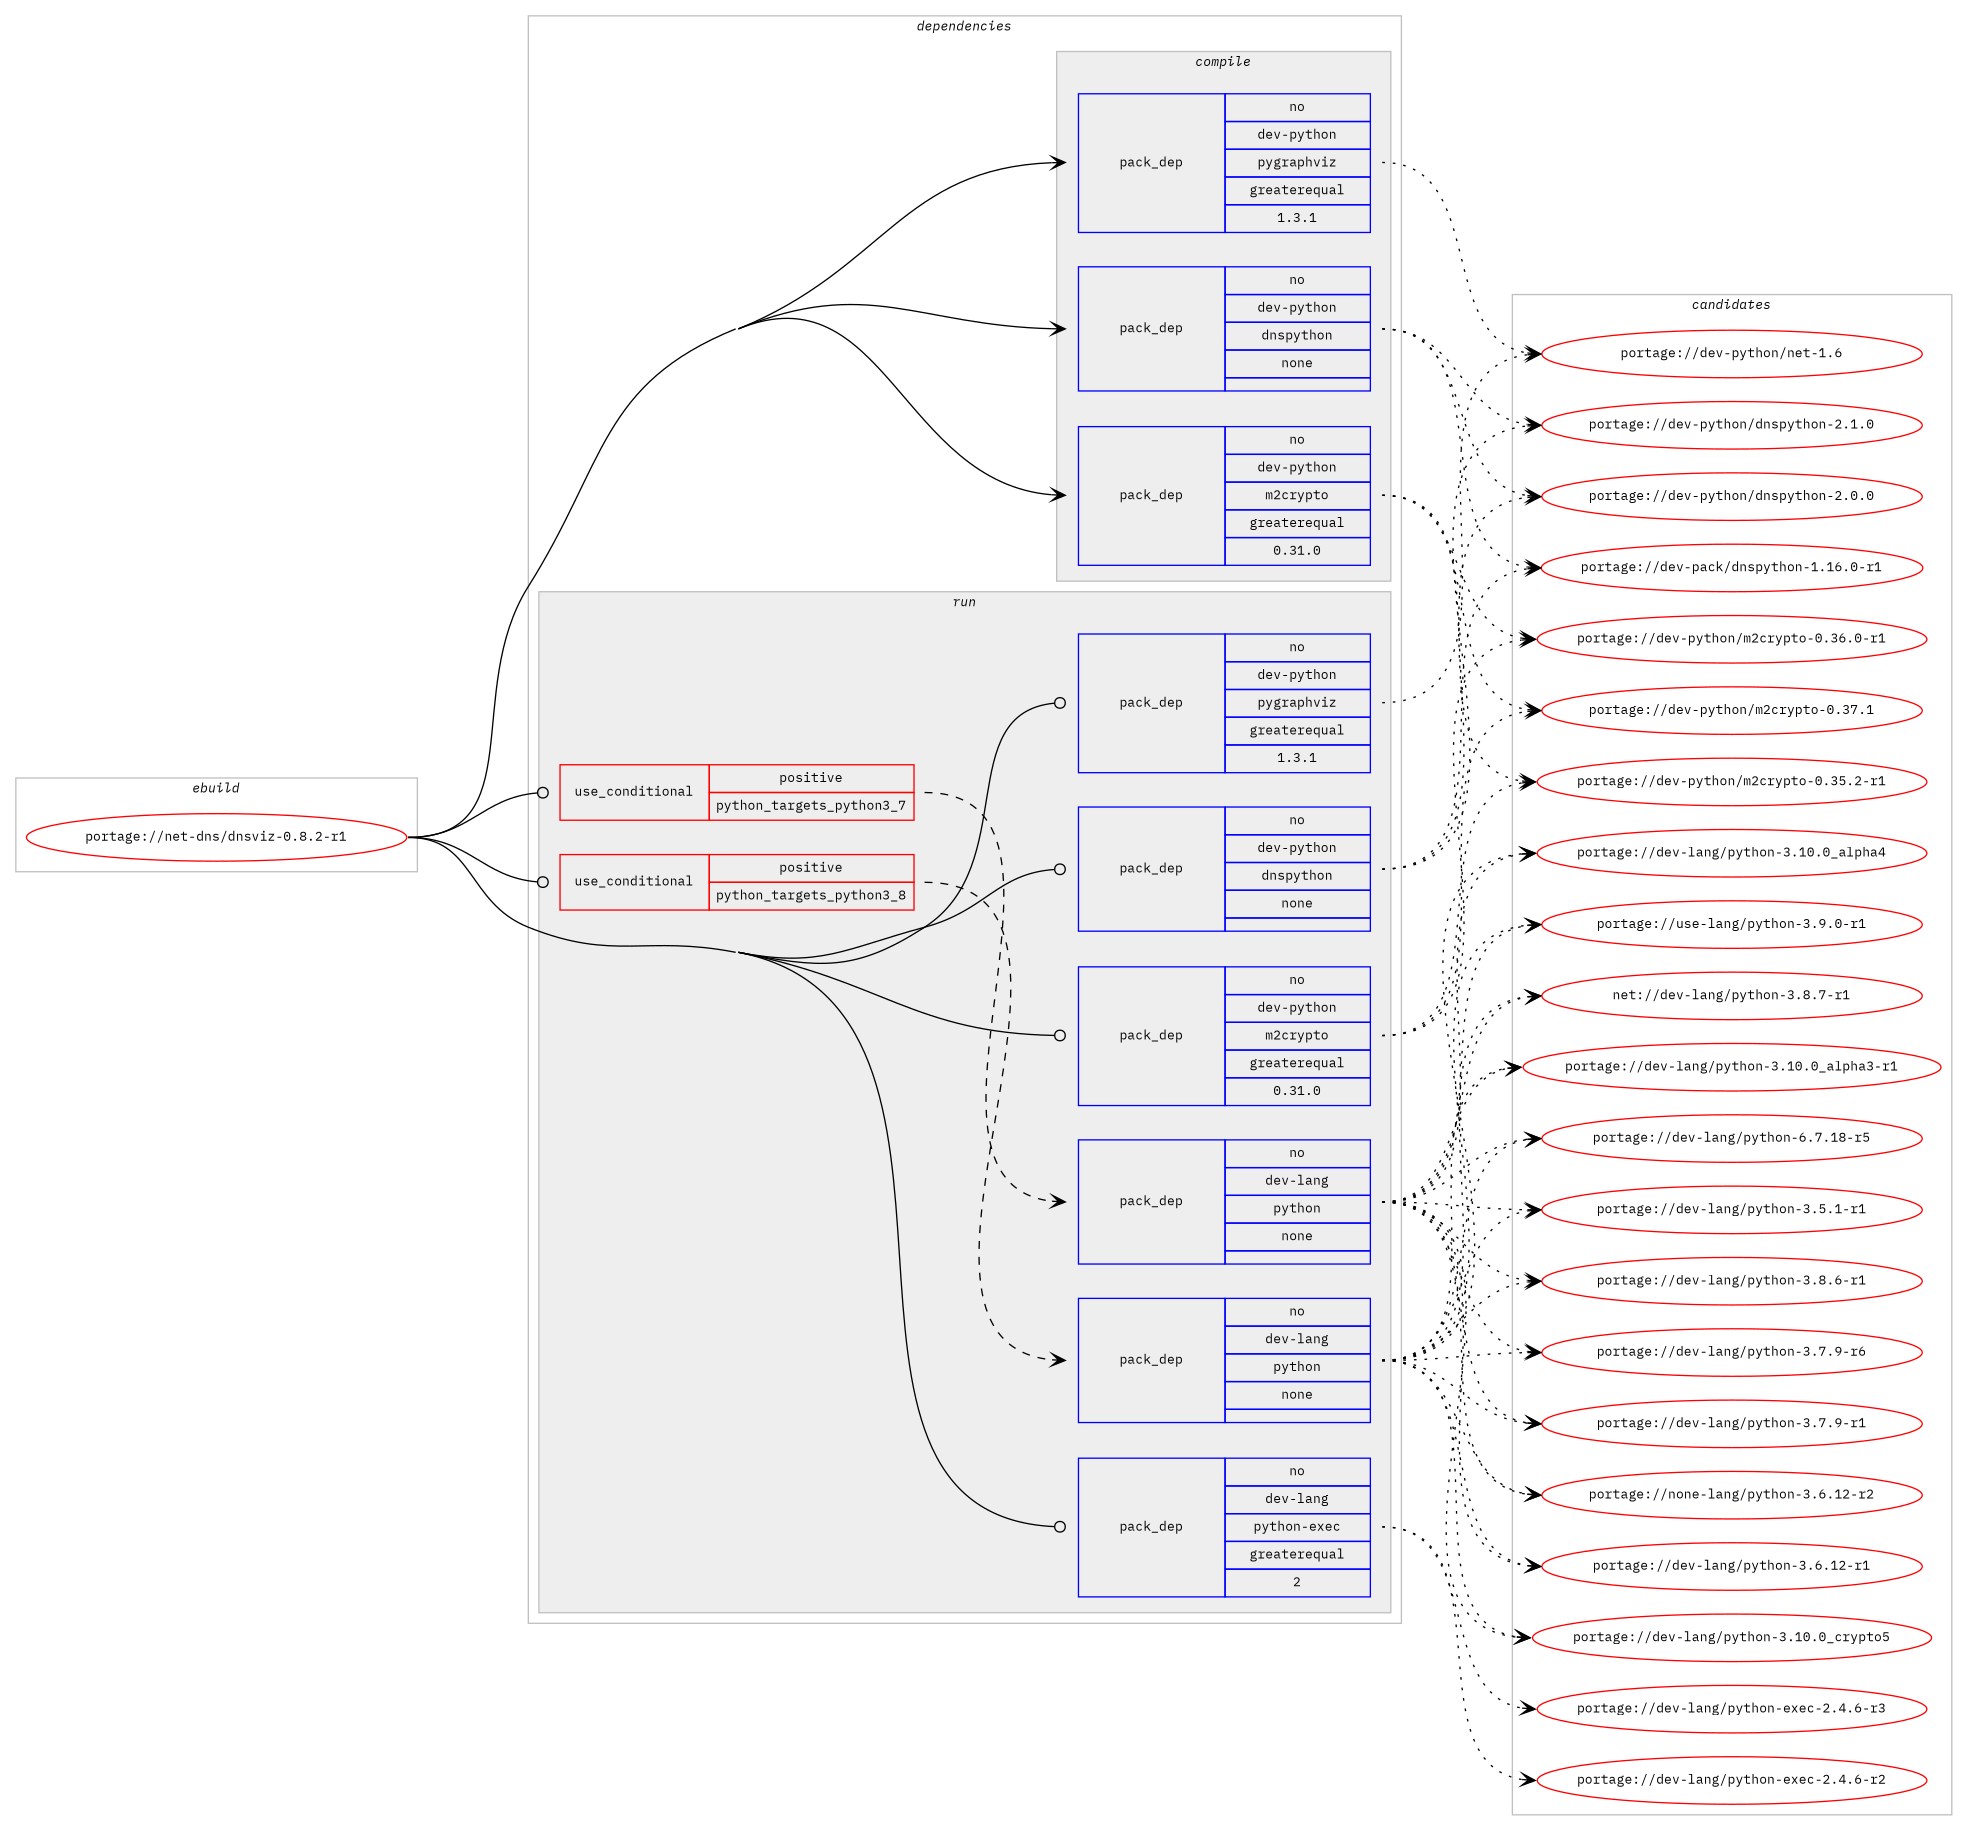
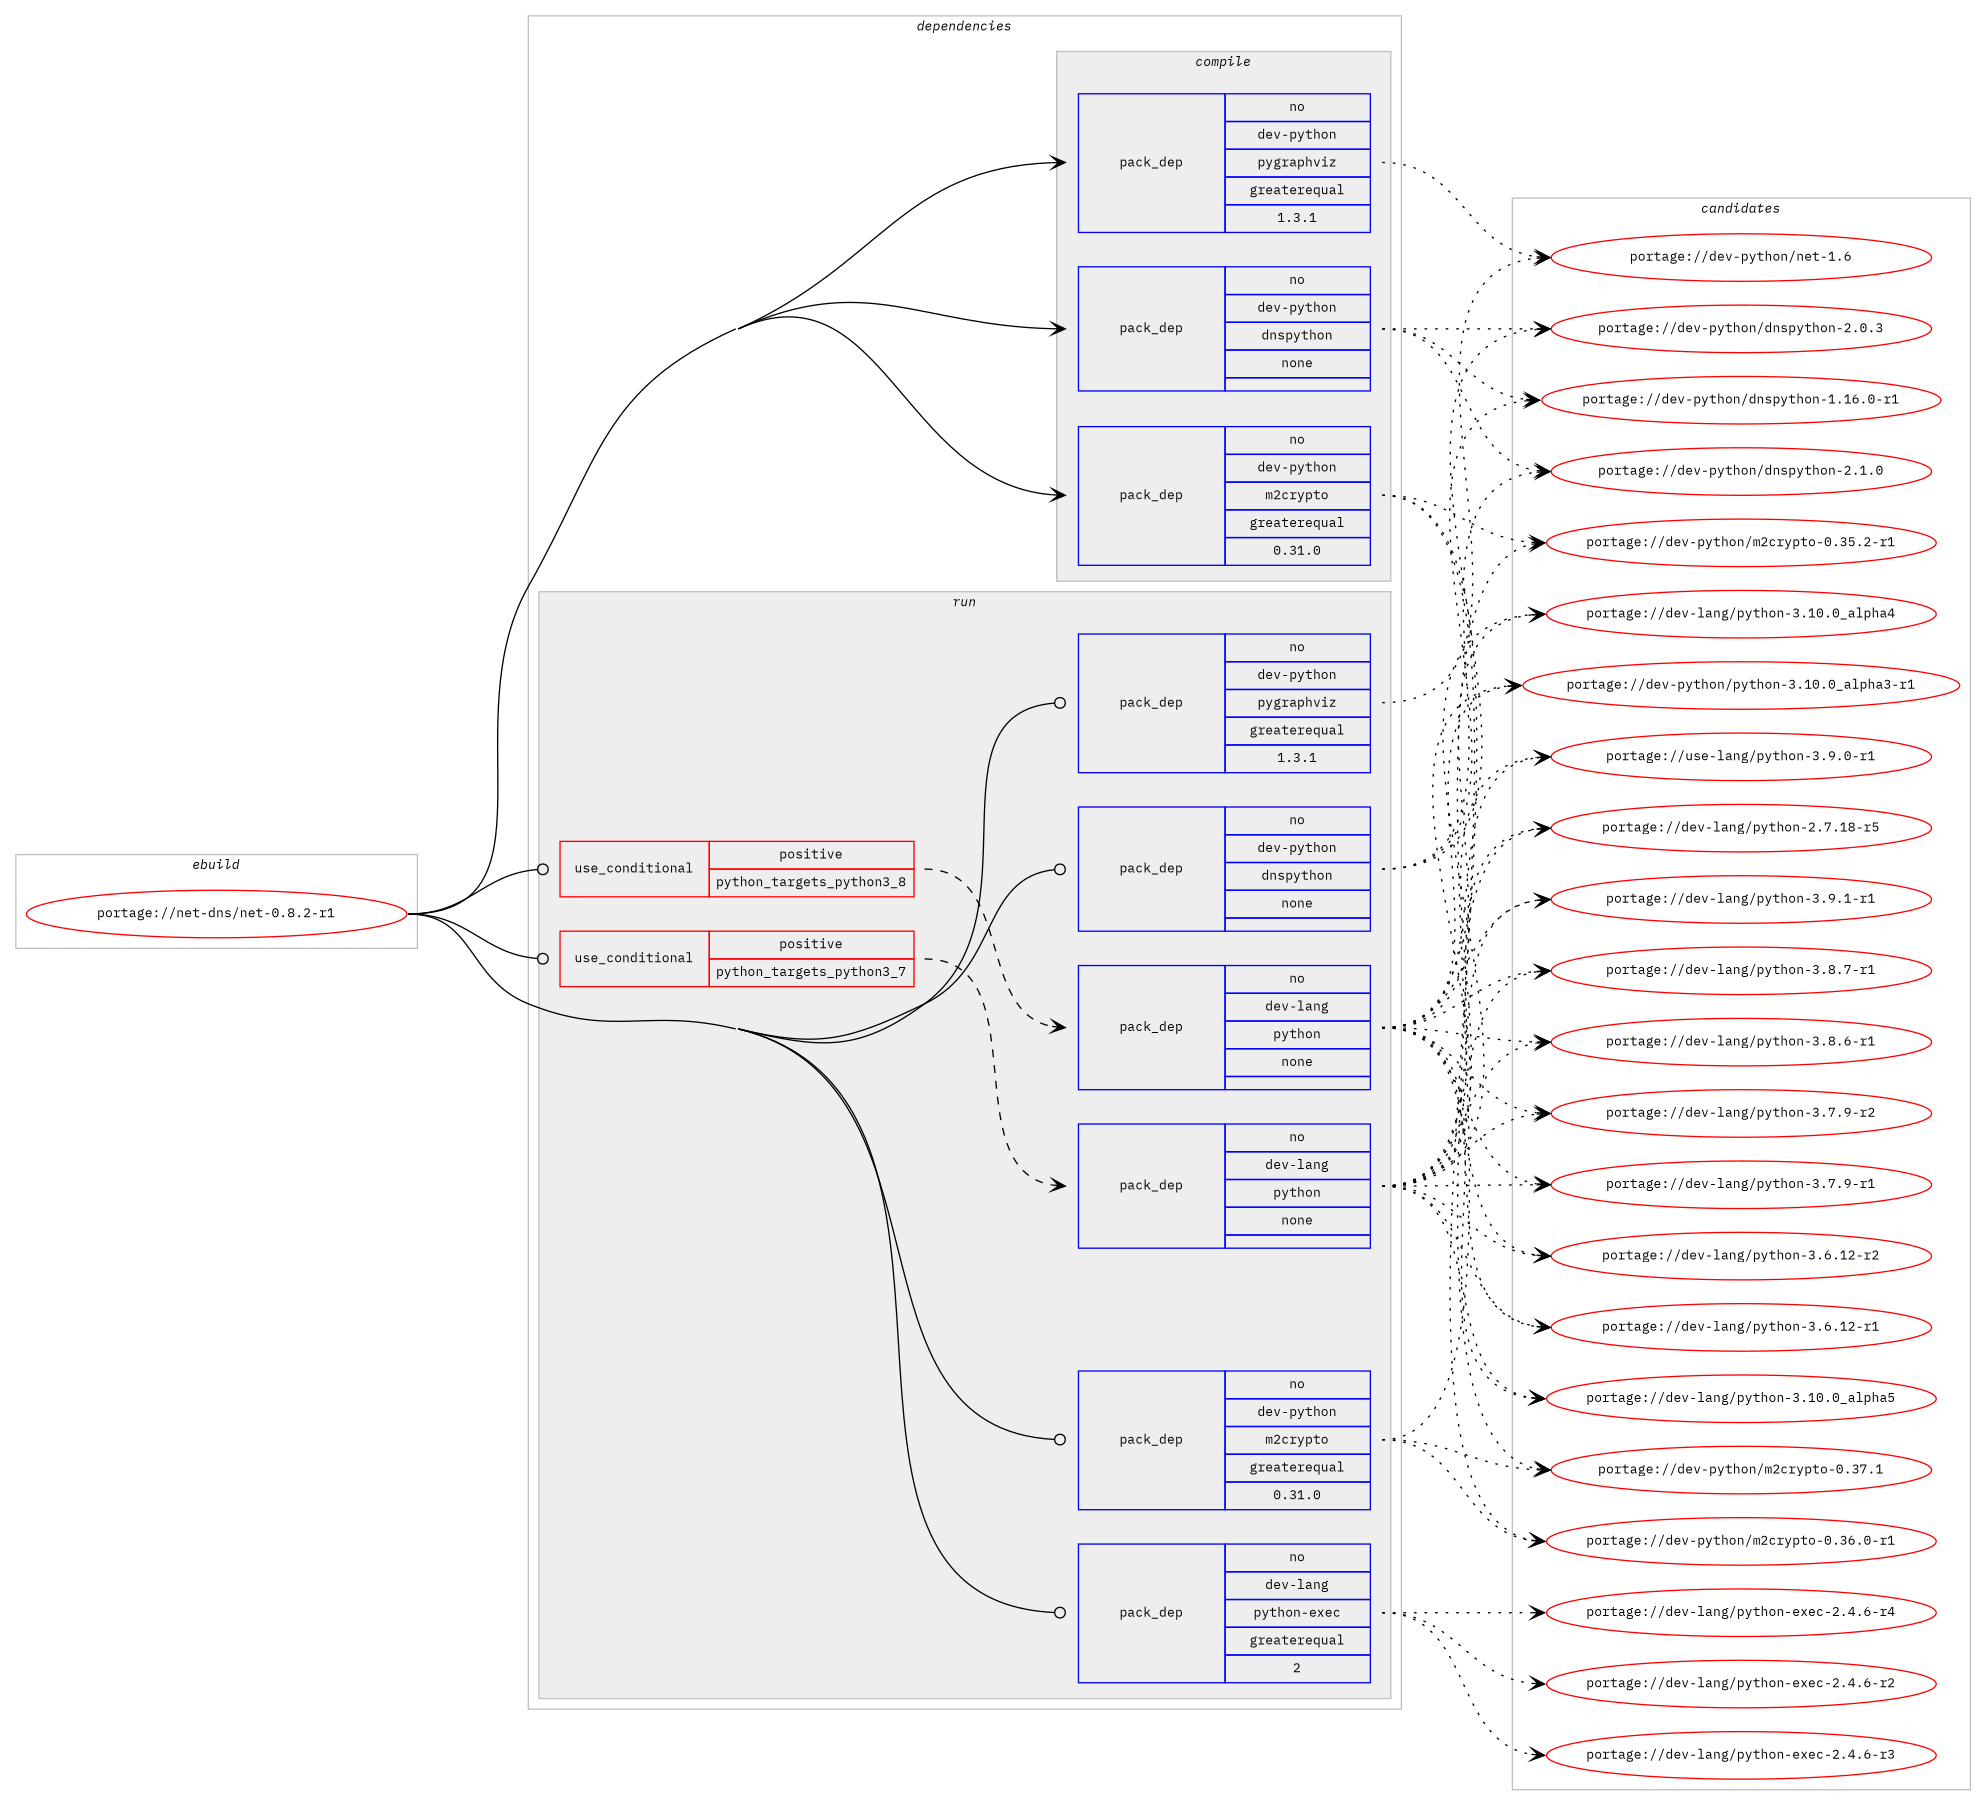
  digraph {
    compound=true
    concentrate=true
    fontname="IBM Plex Mono"
    fontsize=10
    newrank=true
    rankdir=LR
    ranksep=1.5
    node [color=red fontname="IBM Plex Mono" fontsize=10]
    edge [arrowhead=vee fontname="IBM Plex Mono" headport=w style=dotted tailport=e weight=100]
-   n1 [label="portage://net-dns/dnsviz-0.8.2-r1" width=4]
+   n1 [label="portage://net-dns/net-0.8.2-r1" width=4]
    n2 [color=blue label=<<TABLE BORDER="0" CELLBORDER="1" CELLSPACING="0" CELLPADDING="4" WIDTH="220"><TR><TD ROWSPAN="6" CELLPADDING="30">pack_dep</TD></TR><TR><TD WIDTH="110">no</TD></TR><TR><TD>dev-python</TD></TR><TR><TD>dnspython</TD></TR><TR><TD>none</TD></TR><TR><TD></TD></TR></TABLE>> shape=none]
    n3 [color=blue label=<<TABLE BORDER="0" CELLBORDER="1" CELLSPACING="0" CELLPADDING="4" WIDTH="220"><TR><TD ROWSPAN="6" CELLPADDING="30">pack_dep</TD></TR><TR><TD WIDTH="110">no</TD></TR><TR><TD>dev-python</TD></TR><TR><TD>m2crypto</TD></TR><TR><TD>greaterequal</TD></TR><TR><TD>0.31.0</TD></TR></TABLE>> shape=none]
    n4 [color=blue label=<<TABLE BORDER="0" CELLBORDER="1" CELLSPACING="0" CELLPADDING="4" WIDTH="220"><TR><TD ROWSPAN="6" CELLPADDING="30">pack_dep</TD></TR><TR><TD WIDTH="110">no</TD></TR><TR><TD>dev-python</TD></TR><TR><TD>pygraphviz</TD></TR><TR><TD>greaterequal</TD></TR><TR><TD>1.3.1</TD></TR></TABLE>> shape=none]
    n5 [color=blue label=<<TABLE BORDER="0" CELLBORDER="1" CELLSPACING="0" CELLPADDING="4" WIDTH="220"><TR><TD ROWSPAN="6" CELLPADDING="30">pack_dep</TD></TR><TR><TD WIDTH="110">no</TD></TR><TR><TD>dev-lang</TD></TR><TR><TD>python</TD></TR><TR><TD>none</TD></TR><TR><TD></TD></TR></TABLE>> shape=none]
    n6 [label=<<TABLE BORDER="0" CELLBORDER="1" CELLSPACING="0" CELLPADDING="4"><TR><TD ROWSPAN="3" CELLPADDING="10">use_conditional</TD></TR><TR><TD>positive</TD></TR><TR><TD>python_targets_python3_7</TD></TR></TABLE>> shape=none]
    n7 [color=blue label=<<TABLE BORDER="0" CELLBORDER="1" CELLSPACING="0" CELLPADDING="4" WIDTH="220"><TR><TD ROWSPAN="6" CELLPADDING="30">pack_dep</TD></TR><TR><TD WIDTH="110">no</TD></TR><TR><TD>dev-lang</TD></TR><TR><TD>python</TD></TR><TR><TD>none</TD></TR><TR><TD></TD></TR></TABLE>> shape=none]
    n8 [label=<<TABLE BORDER="0" CELLBORDER="1" CELLSPACING="0" CELLPADDING="4"><TR><TD ROWSPAN="3" CELLPADDING="10">use_conditional</TD></TR><TR><TD>positive</TD></TR><TR><TD>python_targets_python3_8</TD></TR></TABLE>> shape=none]
    n9 [color=blue label=<<TABLE BORDER="0" CELLBORDER="1" CELLSPACING="0" CELLPADDING="4" WIDTH="220"><TR><TD ROWSPAN="6" CELLPADDING="30">pack_dep</TD></TR><TR><TD WIDTH="110">no</TD></TR><TR><TD>dev-lang</TD></TR><TR><TD>python-exec</TD></TR><TR><TD>greaterequal</TD></TR><TR><TD>2</TD></TR></TABLE>> shape=none]
    n10 [color=blue label=<<TABLE BORDER="0" CELLBORDER="1" CELLSPACING="0" CELLPADDING="4" WIDTH="220"><TR><TD ROWSPAN="6" CELLPADDING="30">pack_dep</TD></TR><TR><TD WIDTH="110">no</TD></TR><TR><TD>dev-python</TD></TR><TR><TD>dnspython</TD></TR><TR><TD>none</TD></TR><TR><TD></TD></TR></TABLE>> shape=none]
    n11 [color=blue label=<<TABLE BORDER="0" CELLBORDER="1" CELLSPACING="0" CELLPADDING="4" WIDTH="220"><TR><TD ROWSPAN="6" CELLPADDING="30">pack_dep</TD></TR><TR><TD WIDTH="110">no</TD></TR><TR><TD>dev-python</TD></TR><TR><TD>m2crypto</TD></TR><TR><TD>greaterequal</TD></TR><TR><TD>0.31.0</TD></TR></TABLE>> shape=none]
    n12 [color=blue label=<<TABLE BORDER="0" CELLBORDER="1" CELLSPACING="0" CELLPADDING="4" WIDTH="220"><TR><TD ROWSPAN="6" CELLPADDING="30">pack_dep</TD></TR><TR><TD WIDTH="110">no</TD></TR><TR><TD>dev-python</TD></TR><TR><TD>pygraphviz</TD></TR><TR><TD>greaterequal</TD></TR><TR><TD>1.3.1</TD></TR></TABLE>> shape=none]
    n13 [label="portage://dev-python/dnspython-2.1.0" width=4]
-   n14 [label="portage://dev-python/dnspython-2.0.0" width=4]
-   n15 [label="portage://dev-pack/dnspython-1.16.0-r1" width=4]
+   n14 [label="portage://dev-python/dnspython-2.0.3" width=4]
+   n15 [label="portage://dev-python/dnspython-1.16.0-r1" width=4]
    n16 [label="portage://dev-python/m2crypto-0.37.1" width=4]
    n17 [label="portage://dev-python/m2crypto-0.36.0-r1" width=4]
    n18 [label="portage://dev-python/m2crypto-0.35.2-r1" width=4]
    n19 [label="portage://dev-python/net-1.6" width=4]
-   n20 [label="portage://dev-lang/python-3.5.1-r1" width=4]
+   n20 [label="portage://dev-lang/python-3.9.1-r1" width=4]
    n21 [label="portage://use-lang/python-3.9.0-r1" width=4]
-   n22 [label="net://dev-lang/python-3.8.7-r1" width=4]
+   n22 [label="portage://dev-lang/python-3.8.7-r1" width=4]
    n23 [label="portage://dev-lang/python-3.8.6-r1" width=4]
-   n24 [label="portage://dev-lang/python-3.7.9-r6" width=4]
+   n24 [label="portage://dev-lang/python-3.7.9-r2" width=4]
    n25 [label="portage://dev-lang/python-3.7.9-r1" width=4]
-   n26 [label="portage://none-lang/python-3.6.12-r2" width=4]
+   n26 [label="portage://dev-lang/python-3.6.12-r2" width=4]
    n27 [label="portage://dev-lang/python-3.6.12-r1" width=4]
-   n28 [label="portage://dev-lang/python-3.10.0_crypto5" width=4]
+   n28 [label="portage://dev-lang/python-3.10.0_alpha5" width=4]
    n29 [label="portage://dev-lang/python-3.10.0_alpha4" width=4]
-   n30 [label="portage://dev-lang/python-3.10.0_alpha3-r1" width=4]
-   n31 [label="portage://dev-lang/python-6.7.18-r5" width=4]
+   n30 [label="portage://dev-python/python-3.10.0_alpha3-r1" width=4]
+   n31 [label="portage://dev-lang/python-2.7.18-r5" width=4]
+   n32 [label="portage://dev-lang/python-exec-2.4.6-r4" width=4]
    n33 [label="portage://dev-lang/python-exec-2.4.6-r3" width=4]
    n34 [label="portage://dev-lang/python-exec-2.4.6-r2" width=4]
    subgraph cluster_1 {
      color=gray
      label=<<i>ebuild</i>>
      rank=same
      n1
    }
    subgraph cluster_2 {
      color=gray
      label=<<i>dependencies</i>>
      subgraph cluster_3 {
        color=gray
        fillcolor="#eeeeee"
        label=<<i>compile</i>>
        style=filled
        subgraph sub_4 {
          color=gray
          fillcolor="#eeeeee"
          label=<<i>compile</i>>
          style=filled
          n2
        }
        subgraph sub_5 {
          color=gray
          fillcolor="#eeeeee"
          label=<<i>compile</i>>
          style=filled
          n3
        }
        subgraph sub_6 {
          color=gray
          fillcolor="#eeeeee"
          label=<<i>compile</i>>
          style=filled
          n4
        }
      }
      subgraph cluster_7 {
        color=gray
        fillcolor="#eeeeee"
        label=<<i>compile and run</i>>
        style=filled
      }
      subgraph cluster_8 {
        color=gray
        fillcolor="#eeeeee"
        label=<<i>run</i>>
        style=filled
        subgraph sub_9 {
          color=gray
          fillcolor="#eeeeee"
          label=<<i>run</i>>
          style=filled
          n6
          subgraph sub_10 {
            color=gray
            fillcolor="#eeeeee"
            label=<<i>run</i>>
            style=filled
            n5
          }
        }
        subgraph sub_11 {
          color=gray
          fillcolor="#eeeeee"
          label=<<i>run</i>>
          style=filled
          n8
          subgraph sub_12 {
            color=gray
            fillcolor="#eeeeee"
            label=<<i>run</i>>
            style=filled
            n7
          }
        }
        subgraph sub_13 {
          color=gray
          fillcolor="#eeeeee"
          label=<<i>run</i>>
          style=filled
          n9
        }
        subgraph sub_14 {
          color=gray
          fillcolor="#eeeeee"
          label=<<i>run</i>>
          style=filled
          n10
        }
        subgraph sub_15 {
          color=gray
          fillcolor="#eeeeee"
          label=<<i>run</i>>
          style=filled
          n11
        }
        subgraph sub_16 {
          color=gray
          fillcolor="#eeeeee"
          label=<<i>run</i>>
          style=filled
          n12
        }
      }
    }
    subgraph cluster_17 {
      color=gray
      label=<<i>candidates</i>>
      rank=same
      subgraph sub_18 {
        color=black
        label=<<i>candidates</i>>
        nodesep=1
        rank=same
        n13
        n14
        n15
      }
      subgraph sub_19 {
        color=black
        label=<<i>candidates</i>>
        nodesep=1
        rank=same
        n16
        n17
        n18
      }
      subgraph sub_20 {
        color=black
        label=<<i>candidates</i>>
        nodesep=1
        rank=same
        n19
      }
      subgraph sub_21 {
        color=black
        label=<<i>candidates</i>>
        nodesep=1
        rank=same
        n20
        n21
        n22
        n23
        n24
        n25
        n26
        n27
        n28
        n29
        n30
        n31
      }
      subgraph sub_22 {
        color=black
        label=<<i>candidates</i>>
        nodesep=1
        rank=same
        n20
        n21
        n22
        n23
        n24
        n25
        n26
        n27
        n28
        n29
        n30
        n31
      }
      subgraph sub_23 {
        color=black
        label=<<i>candidates</i>>
        nodesep=1
        rank=same
+       n32
        n33
        n34
      }
      subgraph sub_24 {
        color=black
        label=<<i>candidates</i>>
        nodesep=1
        rank=same
        n13
        n14
        n15
      }
      subgraph sub_25 {
        color=black
        label=<<i>candidates</i>>
        nodesep=1
        rank=same
        n16
        n17
        n18
      }
      subgraph sub_26 {
        color=black
        label=<<i>candidates</i>>
        nodesep=1
        rank=same
        n19
      }
    }
    n1 -> n2 [style=solid weight=20]
    n1 -> n3 [style=solid weight=20]
    n1 -> n4 [style=solid weight=20]
    n1 -> n6 [arrowhead=odot style=solid weight=20]
    n1 -> n8 [arrowhead=odot style=solid weight=20]
    n1 -> n9 [arrowhead=odot style=solid weight=20]
    n1 -> n10 [arrowhead=odot style=solid weight=20]
    n1 -> n11 [arrowhead=odot style=solid weight=20]
    n1 -> n12 [arrowhead=odot style=solid weight=20]
    n2 -> n13
    n2 -> n14
    n2 -> n15
    n3 -> n16
    n3 -> n17
    n3 -> n18
    n4 -> n19
    n5 -> n20
    n5 -> n21
    n5 -> n22
    n5 -> n23
    n5 -> n24
    n5 -> n25
    n5 -> n26
    n5 -> n27
    n5 -> n28
    n5 -> n29
    n5 -> n30
    n5 -> n31
    n6 -> n5 [style=dashed weight=20]
    n7 -> n20
    n7 -> n21
    n7 -> n22
    n7 -> n23
    n7 -> n24
    n7 -> n25
    n7 -> n26
    n7 -> n27
    n7 -> n28
    n7 -> n29
    n7 -> n30
    n7 -> n31
    n8 -> n7 [style=dashed weight=20]
+   n9 -> n32
    n9 -> n33
    n9 -> n34
    n10 -> n13
    n10 -> n14
    n10 -> n15
    n11 -> n16
    n11 -> n17
    n11 -> n18
    n12 -> n19
  }
